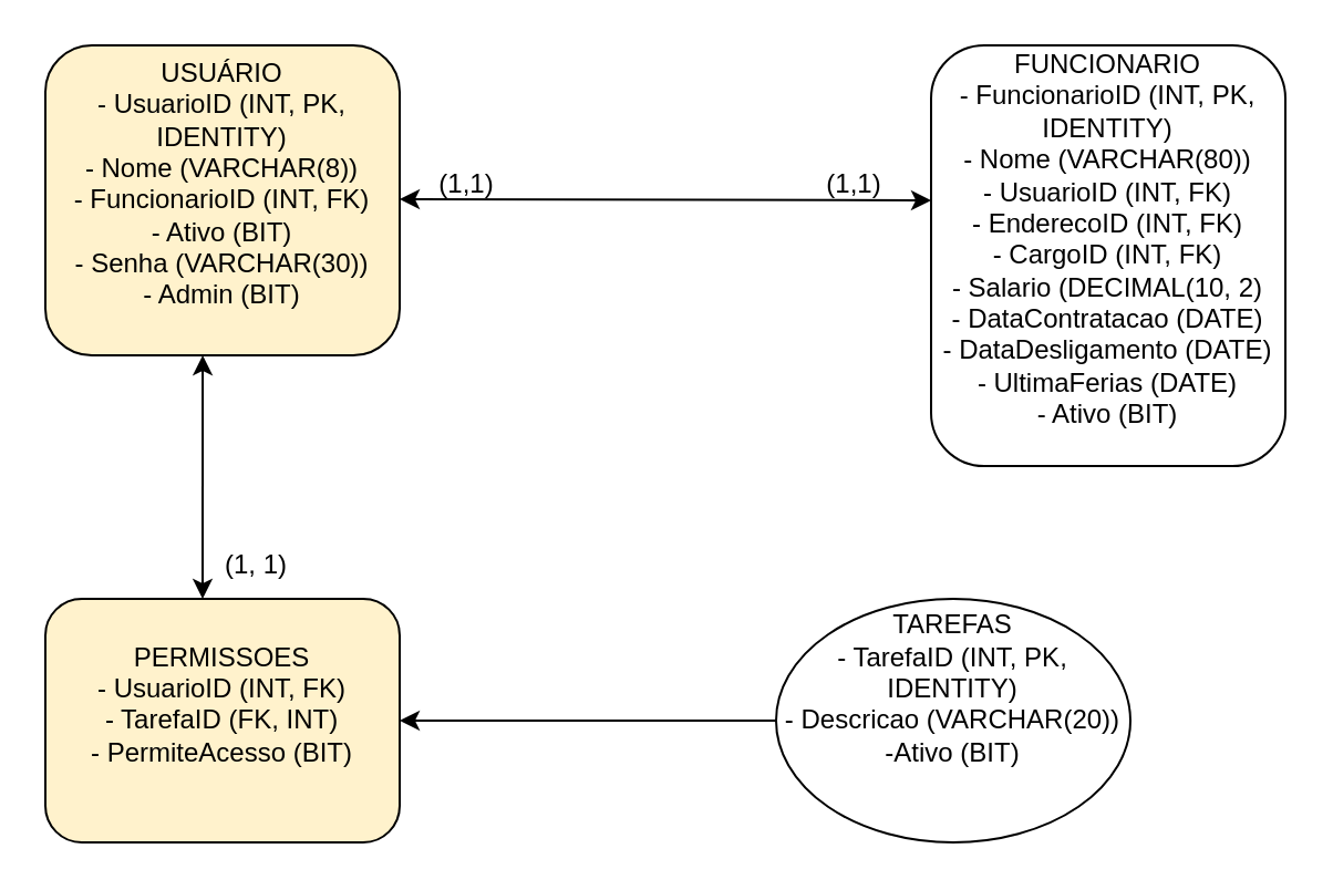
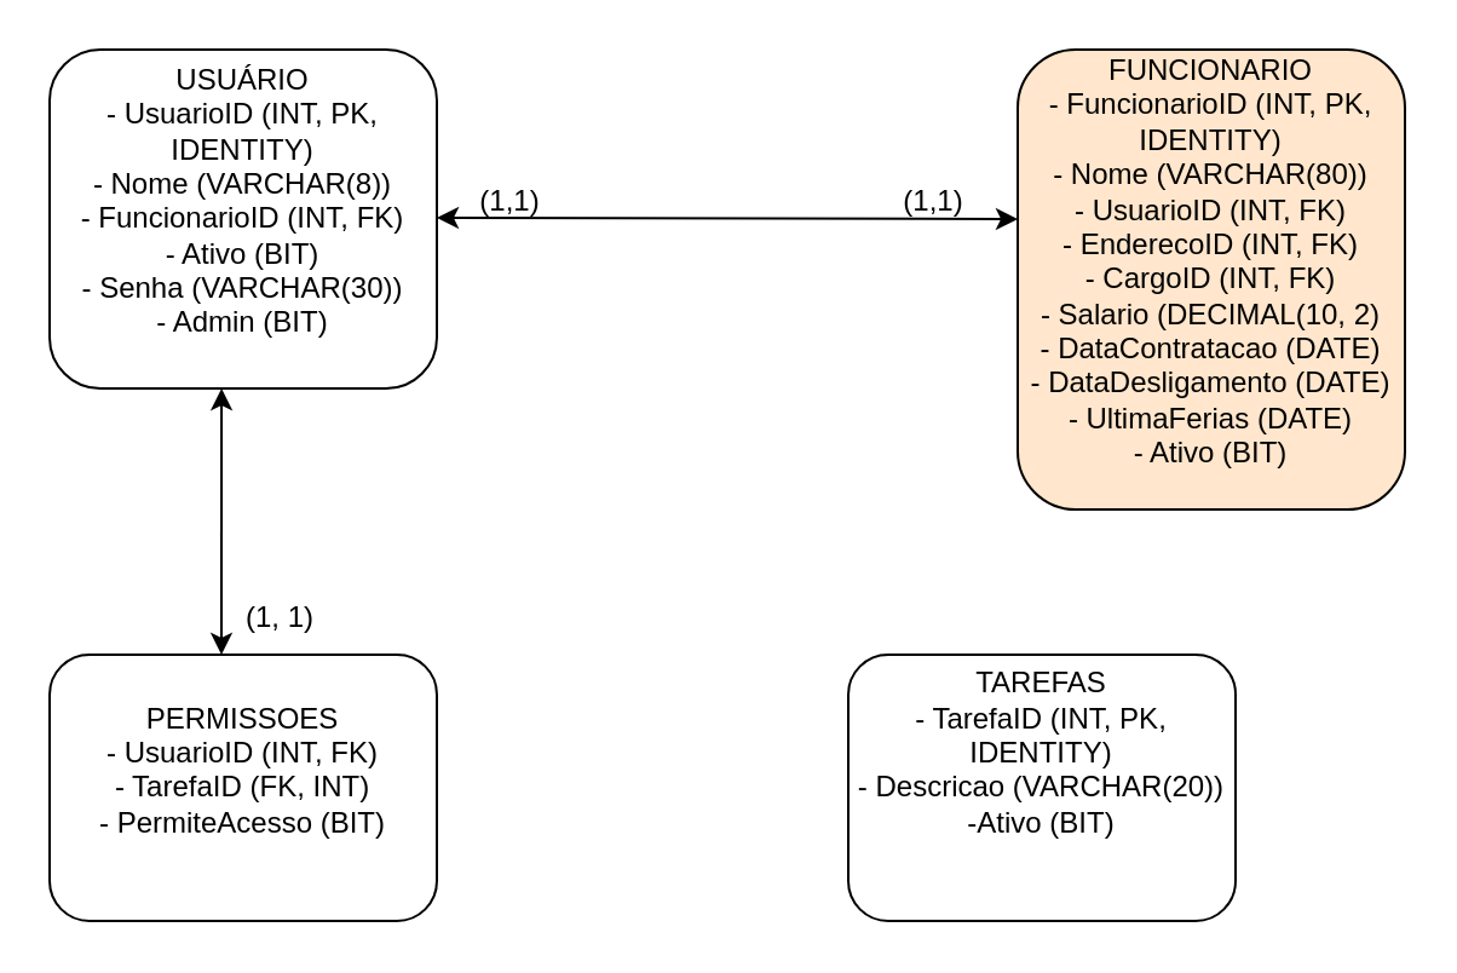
  <mxCell id="0" />
  <mxCell id="1" parent="0" />
- <mxCell id="2" value="USUÁRIO&lt;div&gt;- UsuarioID (INT, PK, IDENTITY)&lt;/div&gt;&lt;div&gt;- Nome (VARCHAR(8))&lt;/div&gt;&lt;div&gt;- FuncionarioID (INT, FK)&lt;/div&gt;&lt;div&gt;- Ativo (BIT)&lt;/div&gt;&lt;div&gt;- Senha (VARCHAR(30))&lt;/div&gt;&lt;div&gt;- Admin (BIT)&lt;/div&gt;&lt;div&gt;&lt;br&gt;&lt;/div&gt;" style="rounded=1;whiteSpace=wrap;html=1;align=center;fillColor=#fff2cc;" vertex="1" parent="1"><mxGeometry x="20" y="20" width="160" height="140" as="geometry" /></mxCell>
- <mxCell id="3" value="FUNCIONARIO&lt;div&gt;- FuncionarioID (INT, PK, IDENTITY)&lt;/div&gt;&lt;div&gt;- Nome (VARCHAR(80))&lt;/div&gt;&lt;div&gt;- UsuarioID (INT, FK)&lt;/div&gt;&lt;div&gt;- EnderecoID (INT, FK)&lt;/div&gt;&lt;div&gt;- CargoID (INT, FK)&lt;/div&gt;&lt;div&gt;- Salario (DECIMAL(10, 2)&lt;/div&gt;&lt;div&gt;- DataContratacao (DATE)&lt;/div&gt;&lt;div&gt;- DataDesligamento (DATE)&lt;/div&gt;&lt;div&gt;- UltimaFerias (DATE)&lt;/div&gt;&lt;div&gt;- Ativo (BIT)&lt;/div&gt;&lt;div&gt;&lt;br&gt;&lt;/div&gt;" style="rounded=1;whiteSpace=wrap;html=1;align=center;" vertex="1" parent="1"><mxGeometry x="420" y="20" width="160" height="190" as="geometry" /></mxCell>
+ <mxCell id="2" value="USUÁRIO&lt;div&gt;- UsuarioID (INT, PK, IDENTITY)&lt;/div&gt;&lt;div&gt;- Nome (VARCHAR(8))&lt;/div&gt;&lt;div&gt;- FuncionarioID (INT, FK)&lt;/div&gt;&lt;div&gt;- Ativo (BIT)&lt;/div&gt;&lt;div&gt;- Senha (VARCHAR(30))&lt;/div&gt;&lt;div&gt;- Admin (BIT)&lt;/div&gt;&lt;div&gt;&lt;br&gt;&lt;/div&gt;" style="rounded=1;whiteSpace=wrap;html=1;align=center;" vertex="1" parent="1"><mxGeometry x="20" y="20" width="160" height="140" as="geometry" /></mxCell>
+ <mxCell id="3" value="FUNCIONARIO&lt;div&gt;- FuncionarioID (INT, PK, IDENTITY)&lt;/div&gt;&lt;div&gt;- Nome (VARCHAR(80))&lt;/div&gt;&lt;div&gt;- UsuarioID (INT, FK)&lt;/div&gt;&lt;div&gt;- EnderecoID (INT, FK)&lt;/div&gt;&lt;div&gt;- CargoID (INT, FK)&lt;/div&gt;&lt;div&gt;- Salario (DECIMAL(10, 2)&lt;/div&gt;&lt;div&gt;- DataContratacao (DATE)&lt;/div&gt;&lt;div&gt;- DataDesligamento (DATE)&lt;/div&gt;&lt;div&gt;- UltimaFerias (DATE)&lt;/div&gt;&lt;div&gt;- Ativo (BIT)&lt;/div&gt;&lt;div&gt;&lt;br&gt;&lt;/div&gt;" style="rounded=1;whiteSpace=wrap;html=1;align=center;fillColor=#ffe6cc;" vertex="1" parent="1"><mxGeometry x="420" y="20" width="160" height="190" as="geometry" /></mxCell>
  <mxCell id="4" value="" style="endArrow=classic;startArrow=classic;html=1;rounded=0;" edge="1" parent="1"><mxGeometry width="50" height="50" relative="1" as="geometry"><mxPoint x="180" y="89.5" as="sourcePoint" /><mxPoint x="420" y="90" as="targetPoint" /></mxGeometry></mxCell>
  <mxCell id="5" value="(1,1)" style="text;html=1;align=center;verticalAlign=middle;resizable=0;points=[];autosize=1;strokeColor=none;fillColor=none;" vertex="1" parent="1"><mxGeometry x="185" y="68" width="50" height="30" as="geometry" /></mxCell>
  <mxCell id="6" value="(1,1)" style="text;html=1;align=center;verticalAlign=middle;resizable=0;points=[];autosize=1;strokeColor=none;fillColor=none;" vertex="1" parent="1"><mxGeometry x="360" y="68" width="50" height="30" as="geometry" /></mxCell>
- <mxCell id="7" value="" style="edgeStyle=none;rounded=0;orthogonalLoop=1;jettySize=auto;html=1;" edge="1" parent="1" source="8" target="9"><mxGeometry relative="1" as="geometry" /></mxCell>
- <mxCell id="8" value="TAREFAS&lt;div&gt;- TarefaID (INT, PK, IDENTITY)&lt;/div&gt;&lt;div&gt;- Descricao (VARCHAR(20))&lt;/div&gt;&lt;div&gt;-Ativo (BIT)&lt;/div&gt;&lt;div&gt;&lt;br&gt;&lt;/div&gt;&lt;div&gt;&lt;br&gt;&lt;/div&gt;" style="ellipse;whiteSpace=wrap;html=1;align=center;" vertex="1" parent="1"><mxGeometry x="350" y="270" width="160" height="110" as="geometry" /></mxCell>
- <mxCell id="9" value="PERMISSOES&lt;div&gt;- UsuarioID (INT, FK)&lt;/div&gt;&lt;div&gt;- TarefaID (FK, INT)&lt;/div&gt;&lt;div&gt;- PermiteAcesso (BIT)&lt;/div&gt;&lt;div&gt;&lt;br&gt;&lt;/div&gt;" style="rounded=1;whiteSpace=wrap;html=1;align=center;fillColor=#fff2cc;" vertex="1" parent="1"><mxGeometry x="20" y="270" width="160" height="110" as="geometry" /></mxCell>
+ <mxCell id="8" value="TAREFAS&lt;div&gt;- TarefaID (INT, PK, IDENTITY)&lt;/div&gt;&lt;div&gt;- Descricao (VARCHAR(20))&lt;/div&gt;&lt;div&gt;-Ativo (BIT)&lt;/div&gt;&lt;div&gt;&lt;br&gt;&lt;/div&gt;&lt;div&gt;&lt;br&gt;&lt;/div&gt;" style="rounded=1;whiteSpace=wrap;html=1;align=center;" vertex="1" parent="1"><mxGeometry x="350" y="270" width="160" height="110" as="geometry" /></mxCell>
+ <mxCell id="9" value="PERMISSOES&lt;div&gt;- UsuarioID (INT, FK)&lt;/div&gt;&lt;div&gt;- TarefaID (FK, INT)&lt;/div&gt;&lt;div&gt;- PermiteAcesso (BIT)&lt;/div&gt;&lt;div&gt;&lt;br&gt;&lt;/div&gt;" style="rounded=1;whiteSpace=wrap;html=1;align=center;" vertex="1" parent="1"><mxGeometry x="20" y="270" width="160" height="110" as="geometry" /></mxCell>
  <mxCell id="10" value="" style="endArrow=classic;startArrow=classic;html=1;rounded=0;exitX=0.444;exitY=1;exitDx=0;exitDy=0;exitPerimeter=0;" edge="1" parent="1" source="2"><mxGeometry width="50" height="50" relative="1" as="geometry"><mxPoint x="91" y="170" as="sourcePoint" /><mxPoint x="91" y="270" as="targetPoint" /></mxGeometry></mxCell>
  <mxCell id="11" value="(1, 1)" style="text;html=1;align=center;verticalAlign=middle;resizable=0;points=[];autosize=1;strokeColor=none;fillColor=none;" vertex="1" parent="1"><mxGeometry x="90" y="240" width="50" height="30" as="geometry" /></mxCell>
